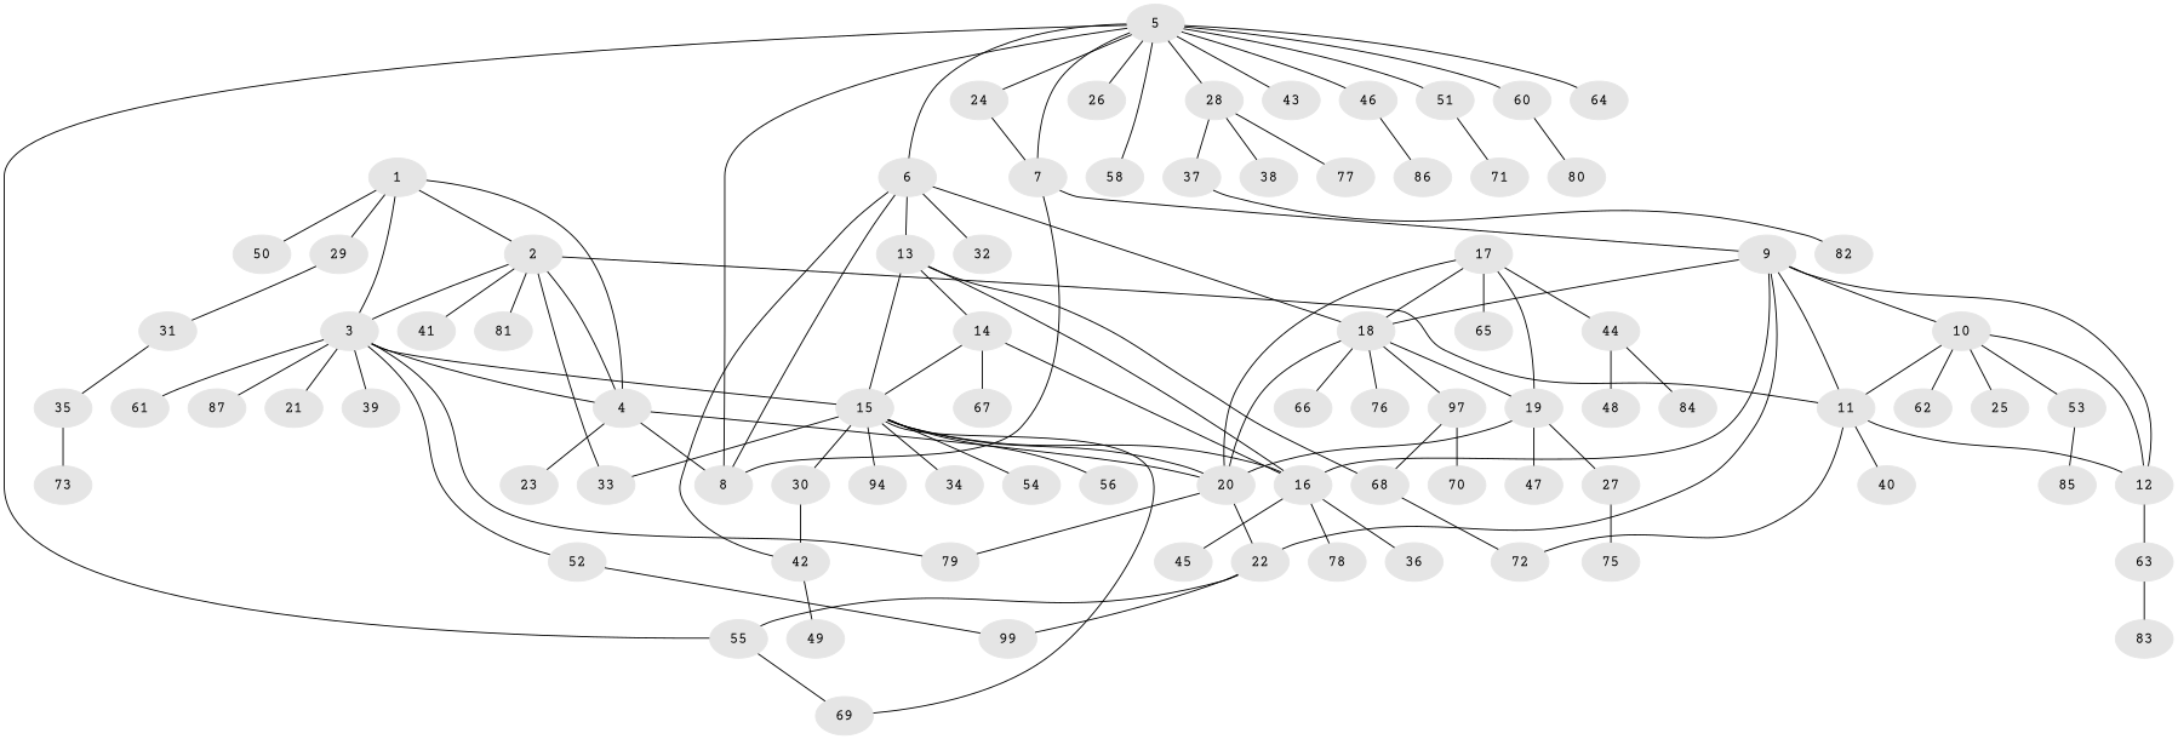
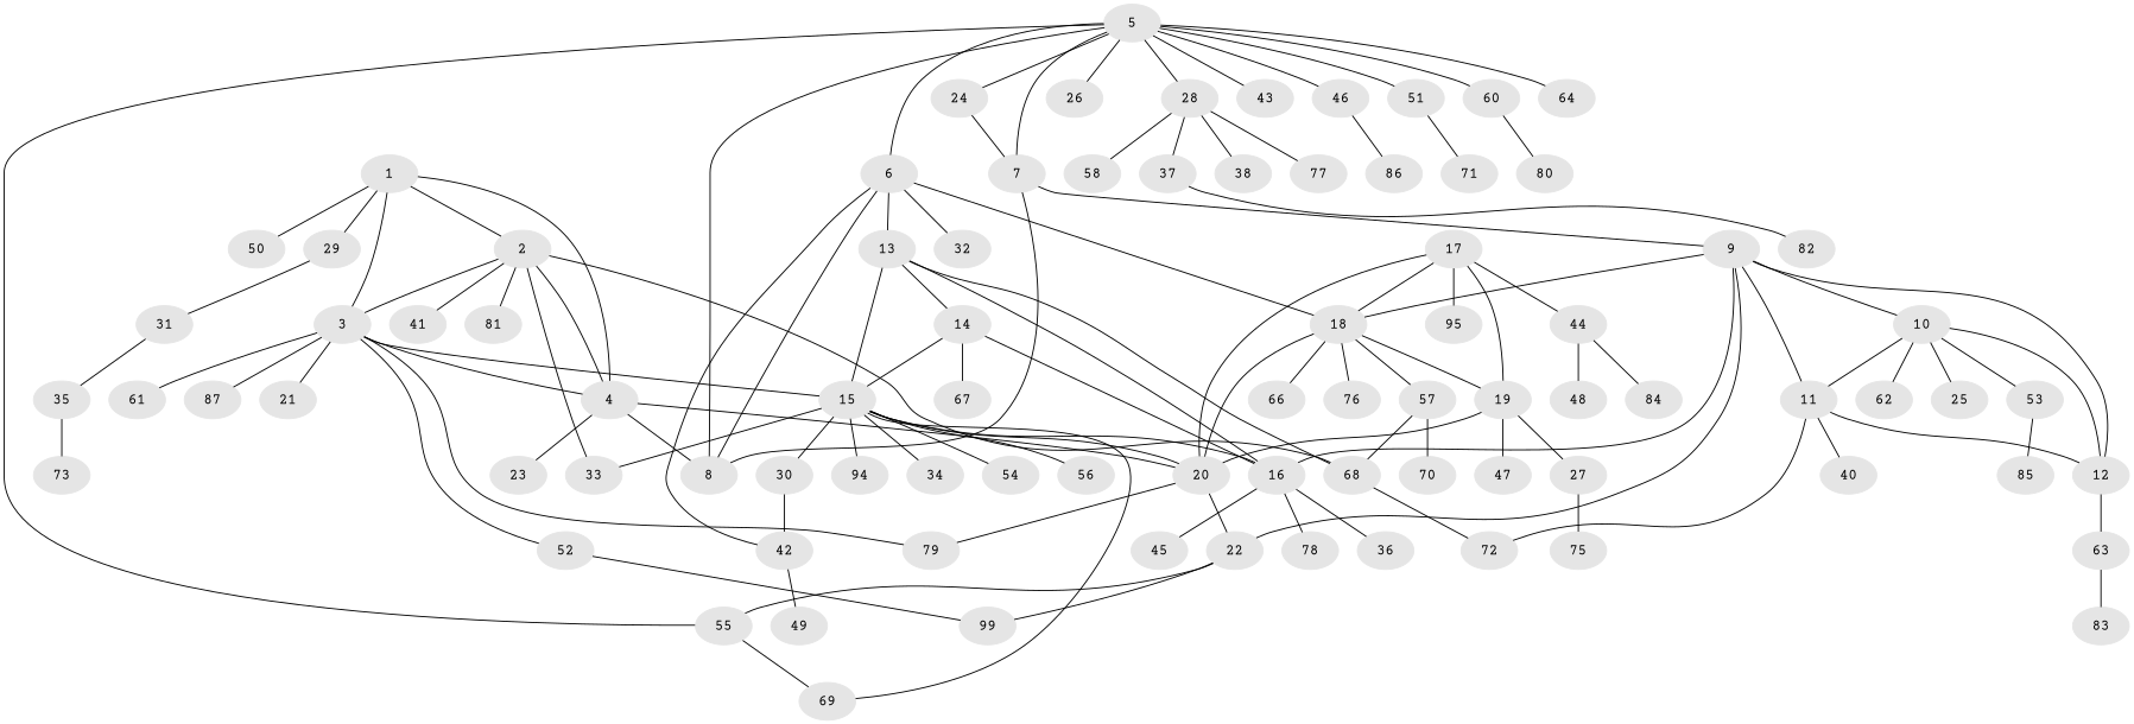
  graph {
    fontname="Courier Prime"
    node [color=gray90 fontname="Courier Prime" style=filled]
    edge [fontname="Courier Prime"]
    1
    2
    3
    4
    29
    50
    11
    33
    41
    81
    15
    21
-   39
    52
    61
    79
    87
    8
    20
    23
    31
    12
    40
    72
    16
    30
    34
    54
    56
    69
    n31 [label=94]
    n32 [label=99]
    22
    5
    6
    7
    24
    26
    28
    43
    46
    51
    55
    58
    60
    64
    13
    18
    32
    42
    9
    37
    38
    77
    86
    71
    80
    14
    68
    19
-   57 [label=97]
+   57
    66
    76
    49
    10
    25
    53
    62
    63
    36
    45
    78
    85
    83
    67
    17
    44
-   65
+   65 [label=95]
    27
    47
    48
    84
    70
    75
    82
    35
    73
    1 -- 2
    1 -- 3
    1 -- 4
    1 -- 29
    1 -- 50
    2 -- 3
    2 -- 4
-   2 -- 11
+   2 -- 68
    2 -- 33
    2 -- 41
    2 -- 81
    3 -- 4
    3 -- 15
    3 -- 21
-   3 -- 39
    3 -- 52
    3 -- 61
    3 -- 79
    3 -- 87
    4 -- 8
    4 -- 20
    4 -- 23
    29 -- 31
    11 -- 12
    11 -- 40
    11 -- 72
    15 -- 33
    15 -- 20
    15 -- 16
    15 -- 30
    15 -- 34
    15 -- 54
    15 -- 56
    15 -- 69
    15 -- n31
    52 -- n32
    20 -- 79
    20 -- 22
    31 -- 35
    12 -- 63
    16 -- 36
    16 -- 45
    16 -- 78
    30 -- 42
    22 -- n32
    22 -- 55
    5 -- 8
    5 -- 6
    5 -- 7
    5 -- 24
    5 -- 26
    5 -- 28
    5 -- 43
    5 -- 46
    5 -- 51
    5 -- 55
-   5 -- 58
+   28 -- 58
    5 -- 60
    5 -- 64
    6 -- 8
    6 -- 13
    6 -- 18
    6 -- 32
    6 -- 42
    7 -- 8
    7 -- 9
    24 -- 7
    28 -- 37
    28 -- 38
    28 -- 77
    46 -- 86
    51 -- 71
    55 -- 69
    60 -- 80
    13 -- 15
    13 -- 16
    13 -- 14
    13 -- 68
    18 -- 20
    18 -- 19
    18 -- 57
    18 -- 66
    18 -- 76
    42 -- 49
    9 -- 11
    9 -- 12
    9 -- 16
    9 -- 22
    9 -- 18
    9 -- 10
    37 -- 82
    14 -- 15
    14 -- 16
    14 -- 67
    68 -- 72
    19 -- 20
    19 -- 27
    19 -- 47
    57 -- 68
    57 -- 70
    10 -- 11
    10 -- 12
    10 -- 25
    10 -- 53
    10 -- 62
    53 -- 85
    63 -- 83
    17 -- 20
    17 -- 18
    17 -- 19
    17 -- 44
    17 -- 65
    44 -- 48
    44 -- 84
    27 -- 75
    35 -- 73
  }
